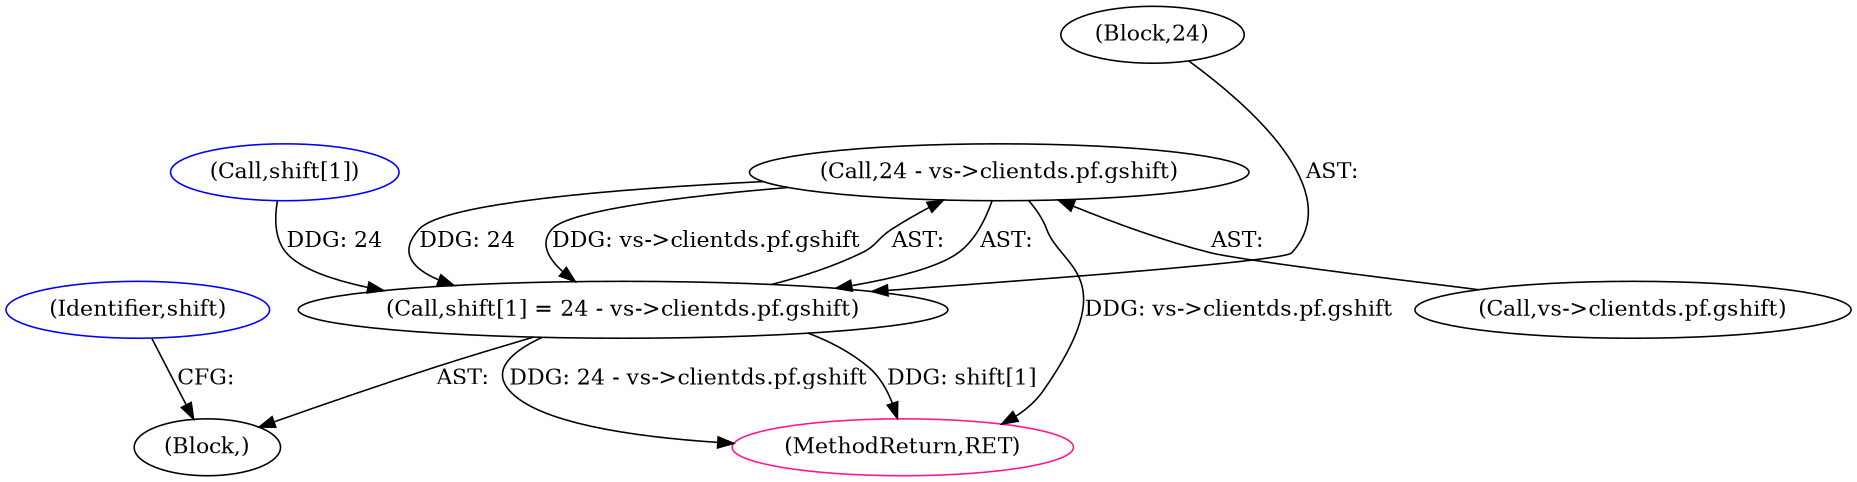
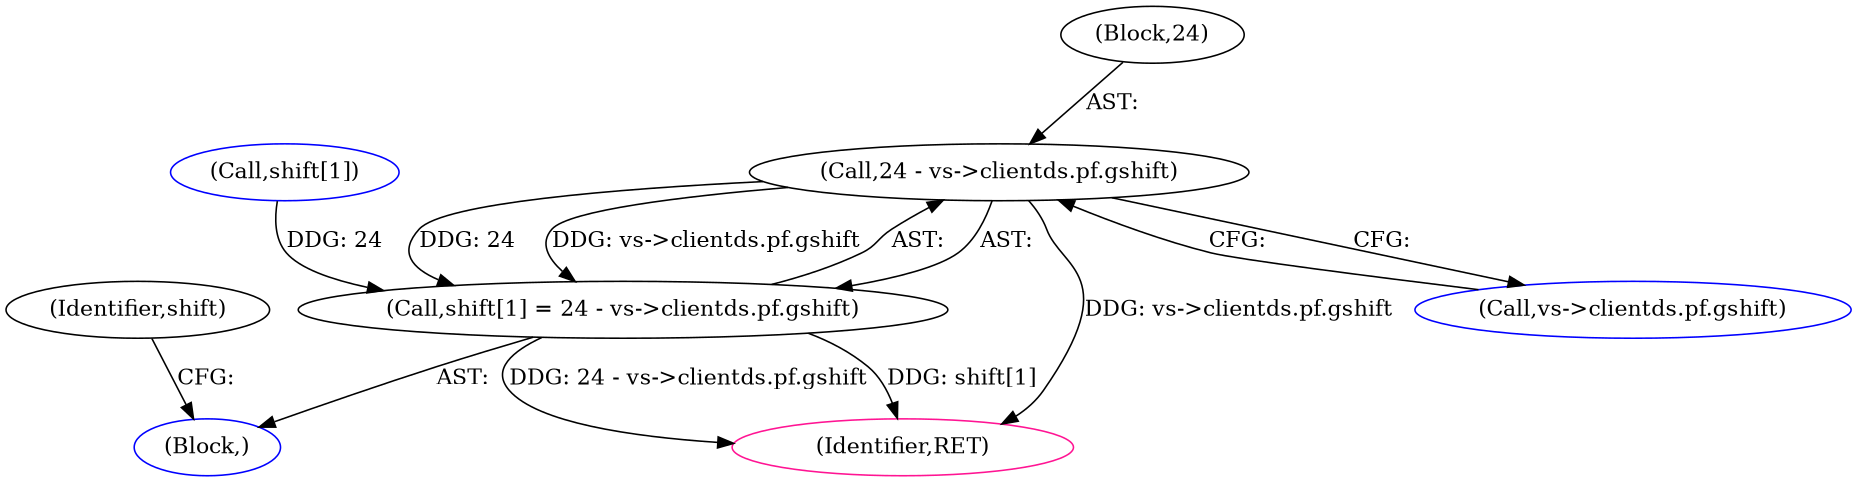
  digraph {
    node [color=black]
    n1 [label="(Call,24 - vs->clientds.pf.gshift)"]
    n2 [label="(Call,shift[1] = 24 - vs->clientds.pf.gshift)"]
-   n3 [color=deeppink label="(MethodReturn,RET)"]
-   n4 [label="(Call,vs->clientds.pf.gshift)"]
-   n5 [label="(Block,)"]
+   n3 [color=deeppink label="(Identifier,RET)"]
+   n4 [color=blue label="(Call,vs->clientds.pf.gshift)"]
+   n5 [color=blue label="(Block,)"]
    n6 [color=blue label="(Call,shift[1])"]
-   n7 [color=blue label="(Identifier,shift)"]
+   n7 [label="(Identifier,shift)"]
    n8 [label="(Block,24)"]
    n1 -> n2 [label="AST: "]
    n1 -> n2 [label="DDG: 24"]
    n1 -> n2 [label="DDG: vs->clientds.pf.gshift"]
    n1 -> n3 [label="DDG: vs->clientds.pf.gshift"]
+   n1 -> n4 [label="CFG: "]
    n2 -> n1 [label="AST: "]
    n2 -> n3 [label="DDG: 24 - vs->clientds.pf.gshift"]
    n2 -> n3 [label="DDG: shift[1]"]
    n2 -> n5 [label="AST: "]
-   n4 -> n1 [label="AST: "]
+   n4 -> n1 [label="CFG: "]
    n6 -> n2 [label="DDG: 24"]
    n7 -> n5 [label="CFG: "]
-   n8 -> n2 [label="AST: "]
+   n8 -> n1 [label="AST: "]
  }
